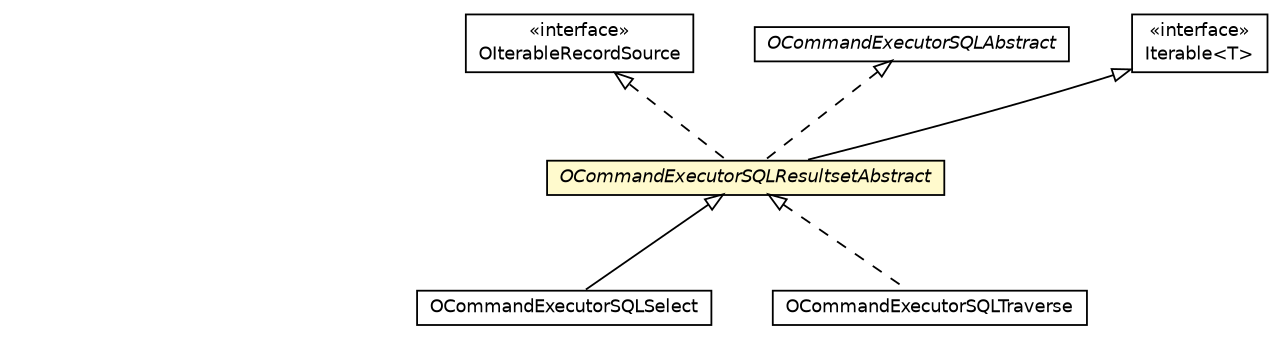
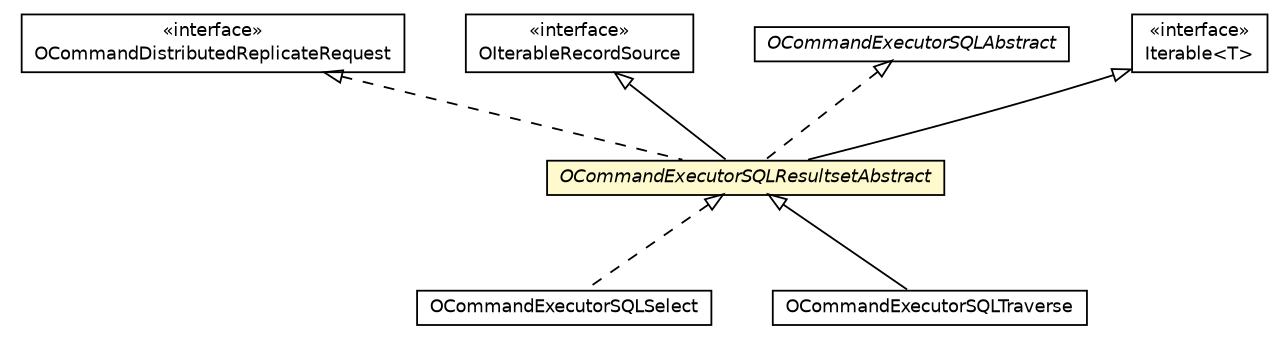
  digraph {
    nodesep=0.25
    ranksep=0.5
    node [fontcolor=black fontname=Helvetica fontsize=10.0 shape=plaintext]
    edge [arrowtail=empty dir=back fontname=Helvetica fontsize=10 headport=p labelfontname=Helvetica labelfontsize=10 style=dashed tailport=p]
+   n1 [label=<<table title="com.orientechnologies.orient.core.command.OCommandDistributedReplicateRequest" border="0" cellborder="1" cellspacing="0" cellpadding="2" port="p" href="../command/OCommandDistributedReplicateRequest.html"> 		<tr><td><table border="0" cellspacing="0" cellpadding="1"> <tr><td align="center" balign="center"> &#171;interface&#187; </td></tr> <tr><td align="center" balign="center"> OCommandDistributedReplicateRequest </td></tr> 		</table></td></tr> 		</table>>]
    n2 [label=<<table title="com.orientechnologies.orient.core.sql.OCommandExecutorSQLResultsetAbstract" border="0" cellborder="1" cellspacing="0" cellpadding="2" port="p" bgcolor="lemonChiffon" href="./OCommandExecutorSQLResultsetAbstract.html"> 		<tr><td><table border="0" cellspacing="0" cellpadding="1"> <tr><td align="center" balign="center"><font face="Helvetica-Oblique"> OCommandExecutorSQLResultsetAbstract </font></td></tr> 		</table></td></tr> 		</table>>]
    n3 [label=<<table title="com.orientechnologies.orient.core.sql.OCommandExecutorSQLSelect" border="0" cellborder="1" cellspacing="0" cellpadding="2" port="p" href="./OCommandExecutorSQLSelect.html"> 		<tr><td><table border="0" cellspacing="0" cellpadding="1"> <tr><td align="center" balign="center"> OCommandExecutorSQLSelect </td></tr> 		</table></td></tr> 		</table>>]
    n4 [label=<<table title="com.orientechnologies.orient.core.sql.OCommandExecutorSQLTraverse" border="0" cellborder="1" cellspacing="0" cellpadding="2" port="p" href="./OCommandExecutorSQLTraverse.html"> 		<tr><td><table border="0" cellspacing="0" cellpadding="1"> <tr><td align="center" balign="center"> OCommandExecutorSQLTraverse </td></tr> 		</table></td></tr> 		</table>>]
    n5 [label=<<table title="com.orientechnologies.orient.core.sql.OIterableRecordSource" border="0" cellborder="1" cellspacing="0" cellpadding="2" port="p" href="./OIterableRecordSource.html"> 		<tr><td><table border="0" cellspacing="0" cellpadding="1"> <tr><td align="center" balign="center"> &#171;interface&#187; </td></tr> <tr><td align="center" balign="center"> OIterableRecordSource </td></tr> 		</table></td></tr> 		</table>>]
    n6 [label=<<table title="com.orientechnologies.orient.core.sql.OCommandExecutorSQLAbstract" border="0" cellborder="1" cellspacing="0" cellpadding="2" port="p" href="./OCommandExecutorSQLAbstract.html"> 		<tr><td><table border="0" cellspacing="0" cellpadding="1"> <tr><td align="center" balign="center"><font face="Helvetica-Oblique"> OCommandExecutorSQLAbstract </font></td></tr> 		</table></td></tr> 		</table>>]
    n7 [label=<<table title="java.lang.Iterable" border="0" cellborder="1" cellspacing="0" cellpadding="2" port="p" href="http://java.sun.com/j2se/1.4.2/docs/api/java/lang/Iterable.html"> 		<tr><td><table border="0" cellspacing="0" cellpadding="1"> <tr><td align="center" balign="center"> &#171;interface&#187; </td></tr> <tr><td align="center" balign="center"> Iterable&lt;T&gt; </td></tr> 		</table></td></tr> 		</table>>]
-   n2 -> n3 [style=""]
-   n2 -> n4
-   n5 -> n2
+   n1 -> n2
+   n2 -> n3
+   n2 -> n4 [style=""]
+   n5 -> n2 [style=solid]
    n6 -> n2
    n7 -> n2 [style=solid]
  }
